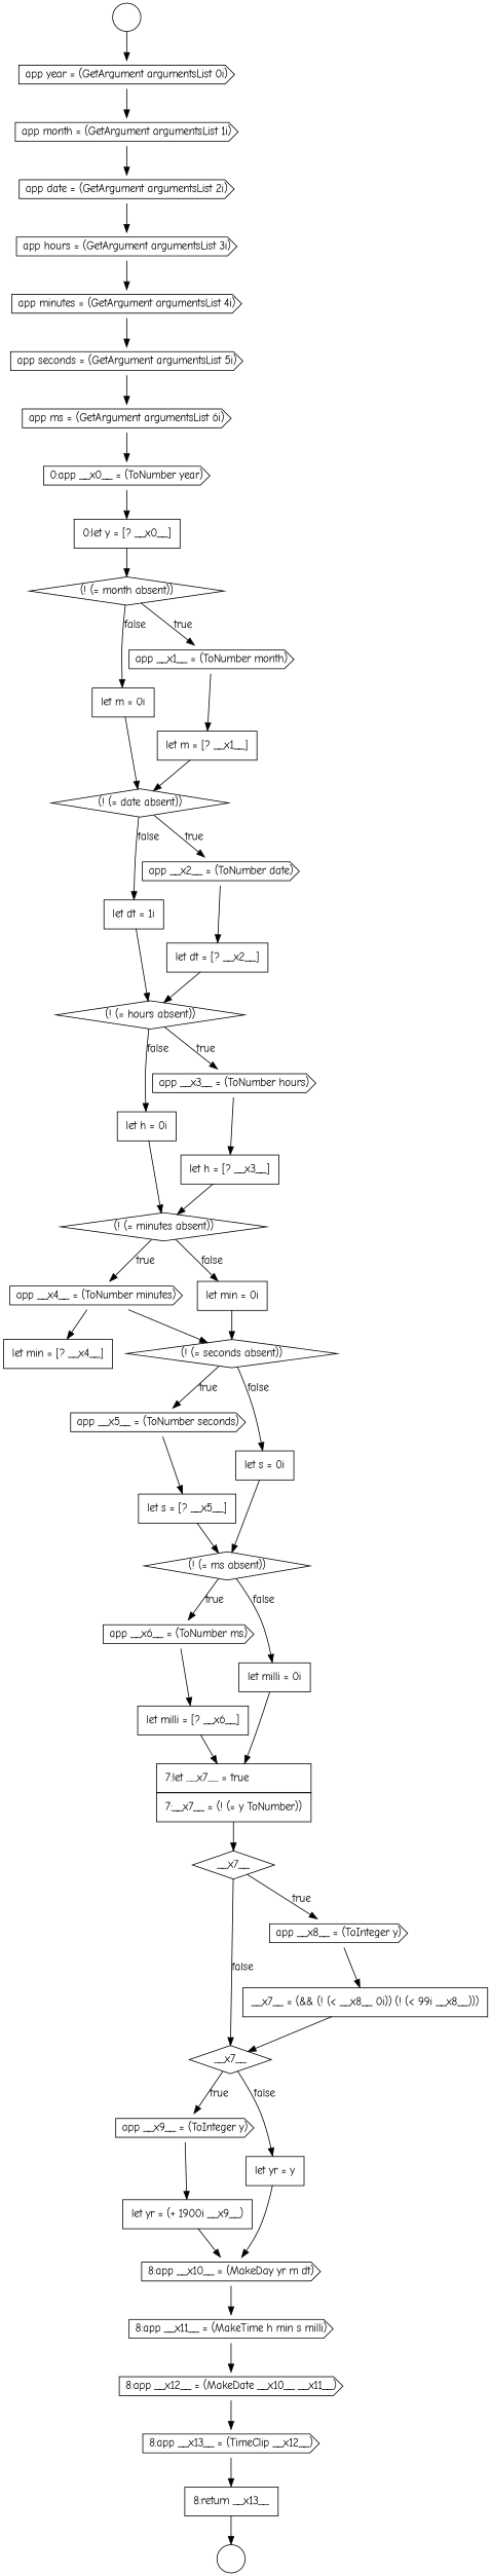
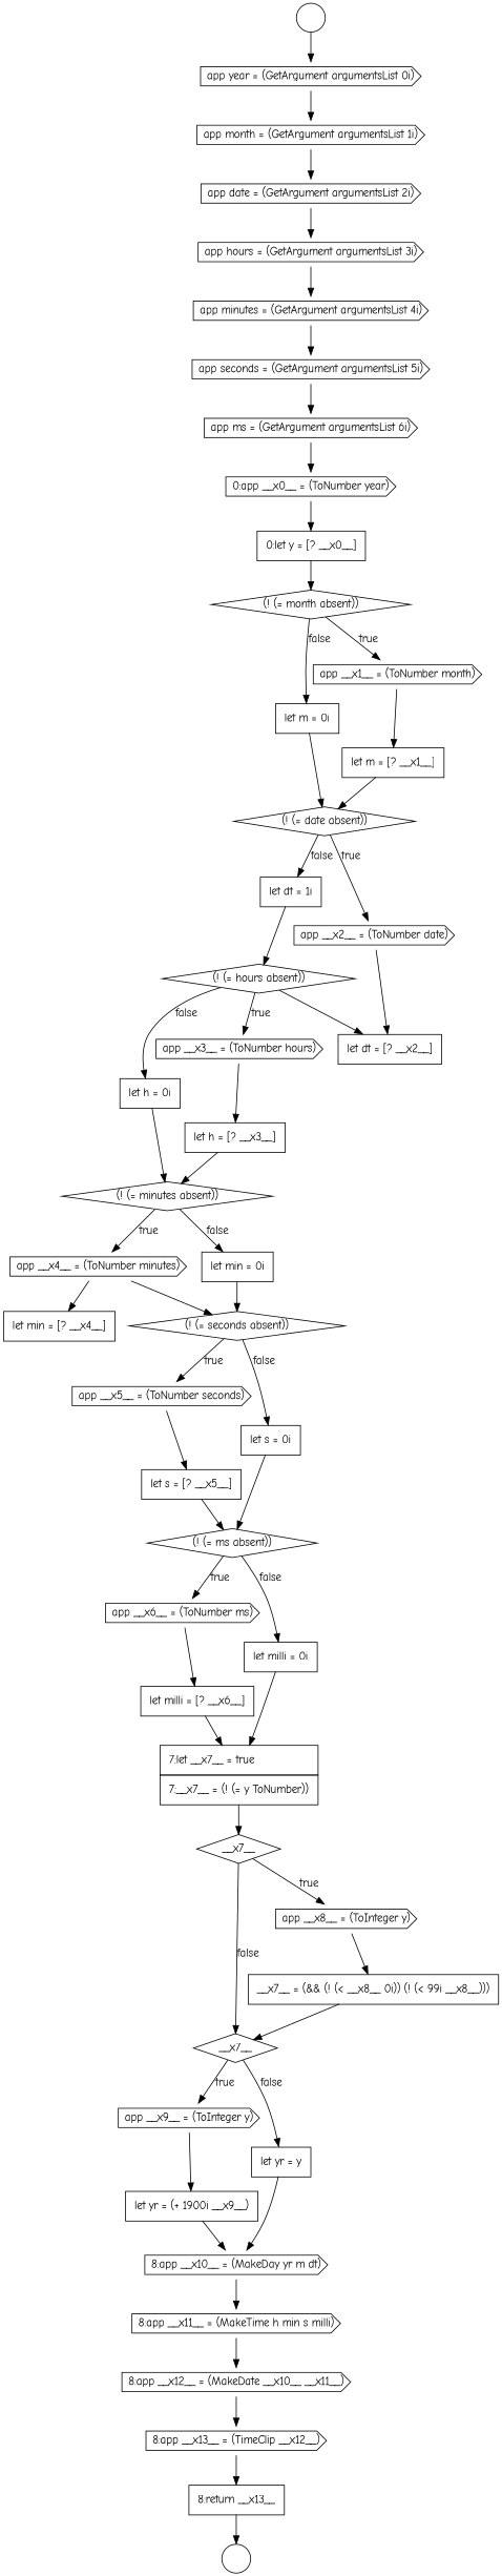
  digraph {
    fontname="Comic Neue"
    node [color=black fillcolor=white fontname="Comic Neue" shape=cds style=filled]
    edge [color=black fontname="Comic Neue"]
    n1 [label=<<font color="black">     <table border="0" cellborder="1" cellspacing="0" cellpadding="10">       <tr><td align="left">let s = [? __x5__]</td></tr>     </table>   </font>> margin=0 shape=none]
    n2 [label=<<font color="black">(! (= ms absent))</font>> shape=diamond]
    n3 [label=<<font color="black">app __x6__ = (ToNumber ms)</font>>]
    n4 [label=<<font color="black">     <table border="0" cellborder="1" cellspacing="0" cellpadding="10">       <tr><td align="left">let milli = 0i</td></tr>     </table>   </font>> margin=0 shape=none]
    n5 [label=<<font color="black">     <table border="0" cellborder="1" cellspacing="0" cellpadding="10">       <tr><td align="left">0:let y = [? __x0__]</td></tr>     </table>   </font>> margin=0 shape=none]
    n6 [label=<<font color="black">(! (= month absent))</font>> shape=diamond]
    n7 [label=<<font color="black">     <table border="0" cellborder="1" cellspacing="0" cellpadding="10">       <tr><td align="left">let m = 0i</td></tr>     </table>   </font>> margin=0 shape=none]
    n8 [label=<<font color="black">app __x1__ = (ToNumber month)</font>>]
    n9 [label=<<font color="black">     <table border="0" cellborder="1" cellspacing="0" cellpadding="10">       <tr><td align="left">let h = 0i</td></tr>     </table>   </font>> margin=0 shape=none]
    n10 [label=<<font color="black">(! (= minutes absent))</font>> shape=diamond]
    n11 [label=<<font color="black">app __x4__ = (ToNumber minutes)</font>>]
    n12 [label=<<font color="black">     <table border="0" cellborder="1" cellspacing="0" cellpadding="10">       <tr><td align="left">let min = 0i</td></tr>     </table>   </font>> margin=0 shape=none]
    n13 [label=<<font color="black">     <table border="0" cellborder="1" cellspacing="0" cellpadding="10">       <tr><td align="left">let dt = 1i</td></tr>     </table>   </font>> margin=0 shape=none]
    n14 [label=<<font color="black">(! (= hours absent))</font>> shape=diamond]
    n15 [label=<<font color="black">app __x3__ = (ToNumber hours)</font>>]
    n16 [label=<<font color="black">(! (= date absent))</font>> shape=diamond]
    n17 [label=<<font color="black">app __x2__ = (ToNumber date)</font>>]
    n18 [label=<<font color="black">app __x9__ = (ToInteger y)</font>>]
    n19 [label=<<font color="black">     <table border="0" cellborder="1" cellspacing="0" cellpadding="10">       <tr><td align="left">let yr = (+ 1900i __x9__)</td></tr>     </table>   </font>> margin=0 shape=none]
    n20 [label=<<font color="black">8:app __x10__ = (MakeDay yr m dt)</font>>]
    n21 [label=<<font color="black">app __x5__ = (ToNumber seconds)</font>>]
    n22 [label=<<font color="black">     <table border="0" cellborder="1" cellspacing="0" cellpadding="10">       <tr><td align="left">let min = [? __x4__]</td></tr>     </table>   </font>> margin=0 shape=none]
    n23 [label=<<font color="black">(! (= seconds absent))</font>> shape=diamond]
    n24 [label=<<font color="black">     <table border="0" cellborder="1" cellspacing="0" cellpadding="10">       <tr><td align="left">let milli = [? __x6__]</td></tr>     </table>   </font>> margin=0 shape=none]
    n25 [label=<<font color="black">     <table border="0" cellborder="1" cellspacing="0" cellpadding="10">       <tr><td align="left">7:let __x7__ = true</td></tr>       <tr><td align="left">7:__x7__ = (! (= y ToNumber))</td></tr>     </table>   </font>> margin=0 shape=none]
    n26 [label=<<font color="black">app date = (GetArgument argumentsList 2i)</font>>]
    n27 [label=<<font color="black">app hours = (GetArgument argumentsList 3i)</font>>]
    n28 [label=<<font color="black">app minutes = (GetArgument argumentsList 4i)</font>>]
    n29 [label=<<font color="black">     <table border="0" cellborder="1" cellspacing="0" cellpadding="10">       <tr><td align="left">let dt = [? __x2__]</td></tr>     </table>   </font>> margin=0 shape=none]
    n30 [label=<<font color="black">     <table border="0" cellborder="1" cellspacing="0" cellpadding="10">       <tr><td align="left">let h = [? __x3__]</td></tr>     </table>   </font>> margin=0 shape=none]
    n31 [label=<<font color="black">app year = (GetArgument argumentsList 0i)</font>>]
    n32 [label=<<font color="black">app month = (GetArgument argumentsList 1i)</font>>]
    n33 [label=<<font color="black">     <table border="0" cellborder="1" cellspacing="0" cellpadding="10">       <tr><td align="left">let s = 0i</td></tr>     </table>   </font>> margin=0 shape=none]
    n34 [label=<<font color="black">app seconds = (GetArgument argumentsList 5i)</font>>]
    n35 [label=<<font color="black">app ms = (GetArgument argumentsList 6i)</font>>]
    n36 [label=<<font color="black">0:app __x0__ = (ToNumber year)</font>>]
    n37 [label=<<font color="black">__x7__</font>> shape=diamond]
    n38 [label=<<font color="black">     <table border="0" cellborder="1" cellspacing="0" cellpadding="10">       <tr><td align="left">let yr = y</td></tr>     </table>   </font>> margin=0 shape=none]
    n39 [label=<<font color="black">8:app __x13__ = (TimeClip __x12__)</font>>]
    n40 [label=<<font color="black">     <table border="0" cellborder="1" cellspacing="0" cellpadding="10">       <tr><td align="left">8:return __x13__</td></tr>     </table>   </font>> margin=0 shape=none]
    n41 [label=" " shape=circle]
    n42 [label=<<font color="black">__x7__</font>> shape=diamond]
    n43 [label=<<font color="black">app __x8__ = (ToInteger y)</font>>]
    n44 [label=<<font color="black">8:app __x11__ = (MakeTime h min s milli)</font>>]
    n45 [label=<<font color="black">     <table border="0" cellborder="1" cellspacing="0" cellpadding="10">       <tr><td align="left">let m = [? __x1__]</td></tr>     </table>   </font>> margin=0 shape=none]
    n46 [label=<<font color="black">8:app __x12__ = (MakeDate __x10__ __x11__)</font>>]
    n47 [label=<<font color="black">     <table border="0" cellborder="1" cellspacing="0" cellpadding="10">       <tr><td align="left">__x7__ = (&amp;&amp; (! (&lt; __x8__ 0i)) (! (&lt; 99i __x8__)))</td></tr>     </table>   </font>> margin=0 shape=none]
    n48 [label=" " shape=circle]
    n1 -> n2
    n2 -> n3 [label=<<font color="black">true</font>>]
    n2 -> n4 [label=<<font color="black">false</font>>]
    n3 -> n24
    n4 -> n25
    n5 -> n6
    n6 -> n7 [label=<<font color="black">false</font>>]
    n6 -> n8 [label=<<font color="black">true</font>>]
    n7 -> n16
    n8 -> n45
    n9 -> n10
    n10 -> n11 [label=<<font color="black">true</font>>]
    n10 -> n12 [label=<<font color="black">false</font>>]
    n11 -> n22
    n11 -> n23
    n12 -> n23
    n13 -> n14
    n14 -> n9 [label=<<font color="black">false</font>>]
    n14 -> n15 [label=<<font color="black">true</font>>]
    n15 -> n30
    n16 -> n13 [label=<<font color="black">false</font>>]
    n16 -> n17 [label=<<font color="black">true</font>>]
    n17 -> n29
    n18 -> n19
    n19 -> n20
    n20 -> n44
    n21 -> n1
    n23 -> n21 [label=<<font color="black">true</font>>]
    n23 -> n33 [label=<<font color="black">false</font>>]
    n24 -> n25
    n25 -> n42
    n26 -> n27
    n27 -> n28
    n28 -> n34
-   n29 -> n14
+   n14 -> n29
    n30 -> n10
    n31 -> n32
    n32 -> n26
    n33 -> n2
    n34 -> n35
    n35 -> n36
    n36 -> n5
    n37 -> n18 [label=<<font color="black">true</font>>]
    n37 -> n38 [label=<<font color="black">false</font>>]
    n38 -> n20
    n39 -> n40
    n40 -> n41
    n42 -> n37 [label=<<font color="black">false</font>>]
    n42 -> n43 [label=<<font color="black">true</font>>]
    n43 -> n47
    n44 -> n46
    n45 -> n16
    n46 -> n39
    n47 -> n37
    n48 -> n31
  }
